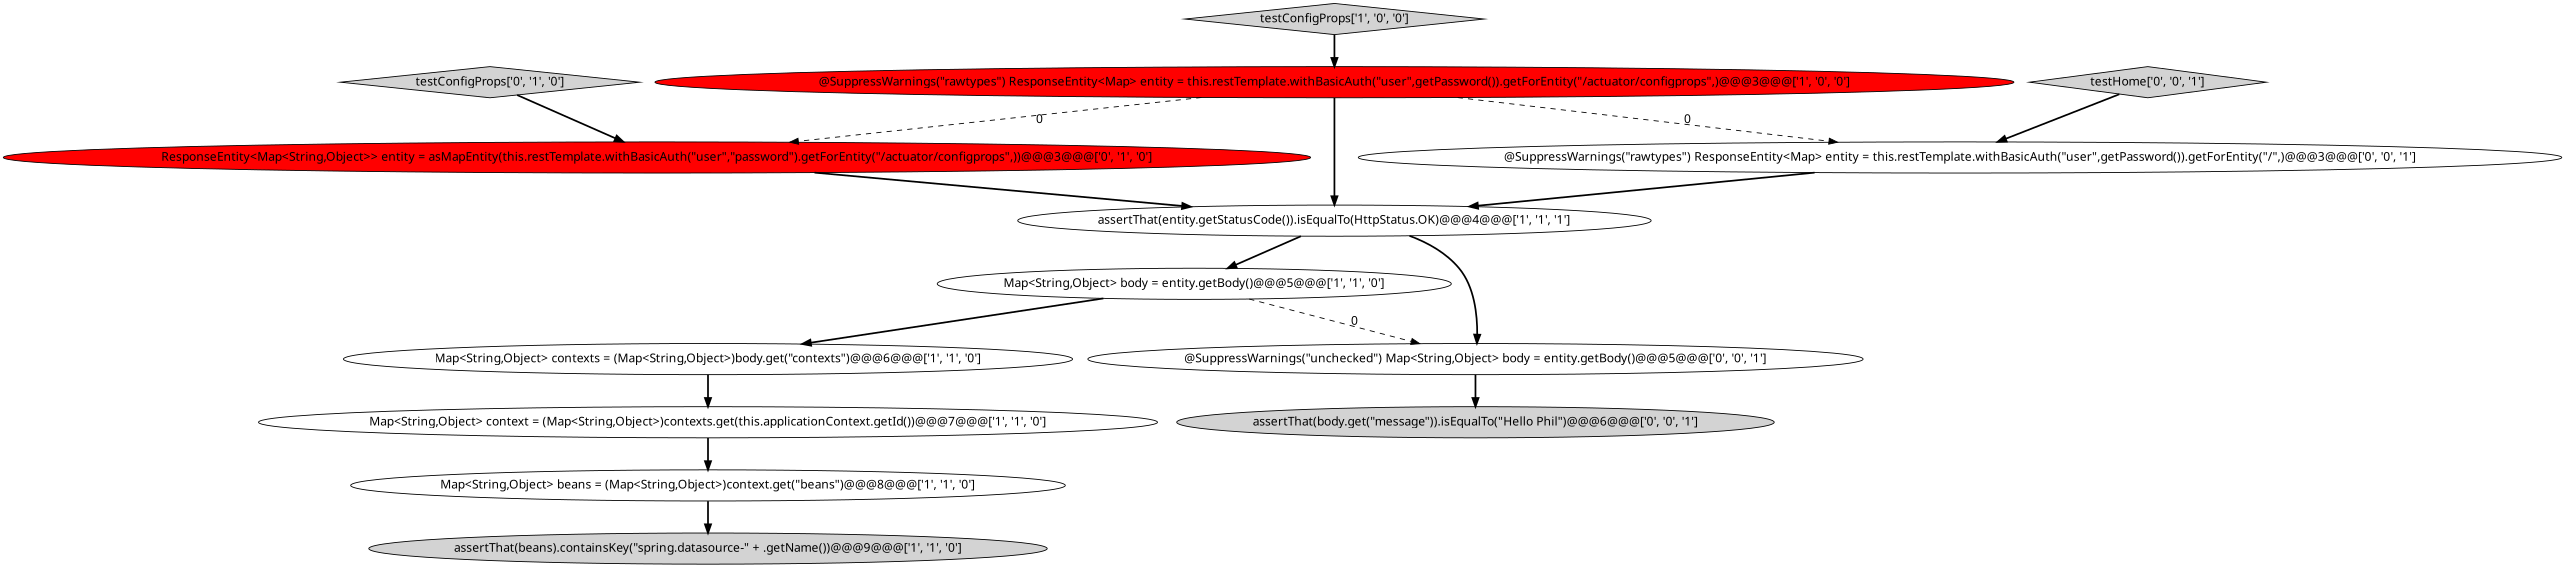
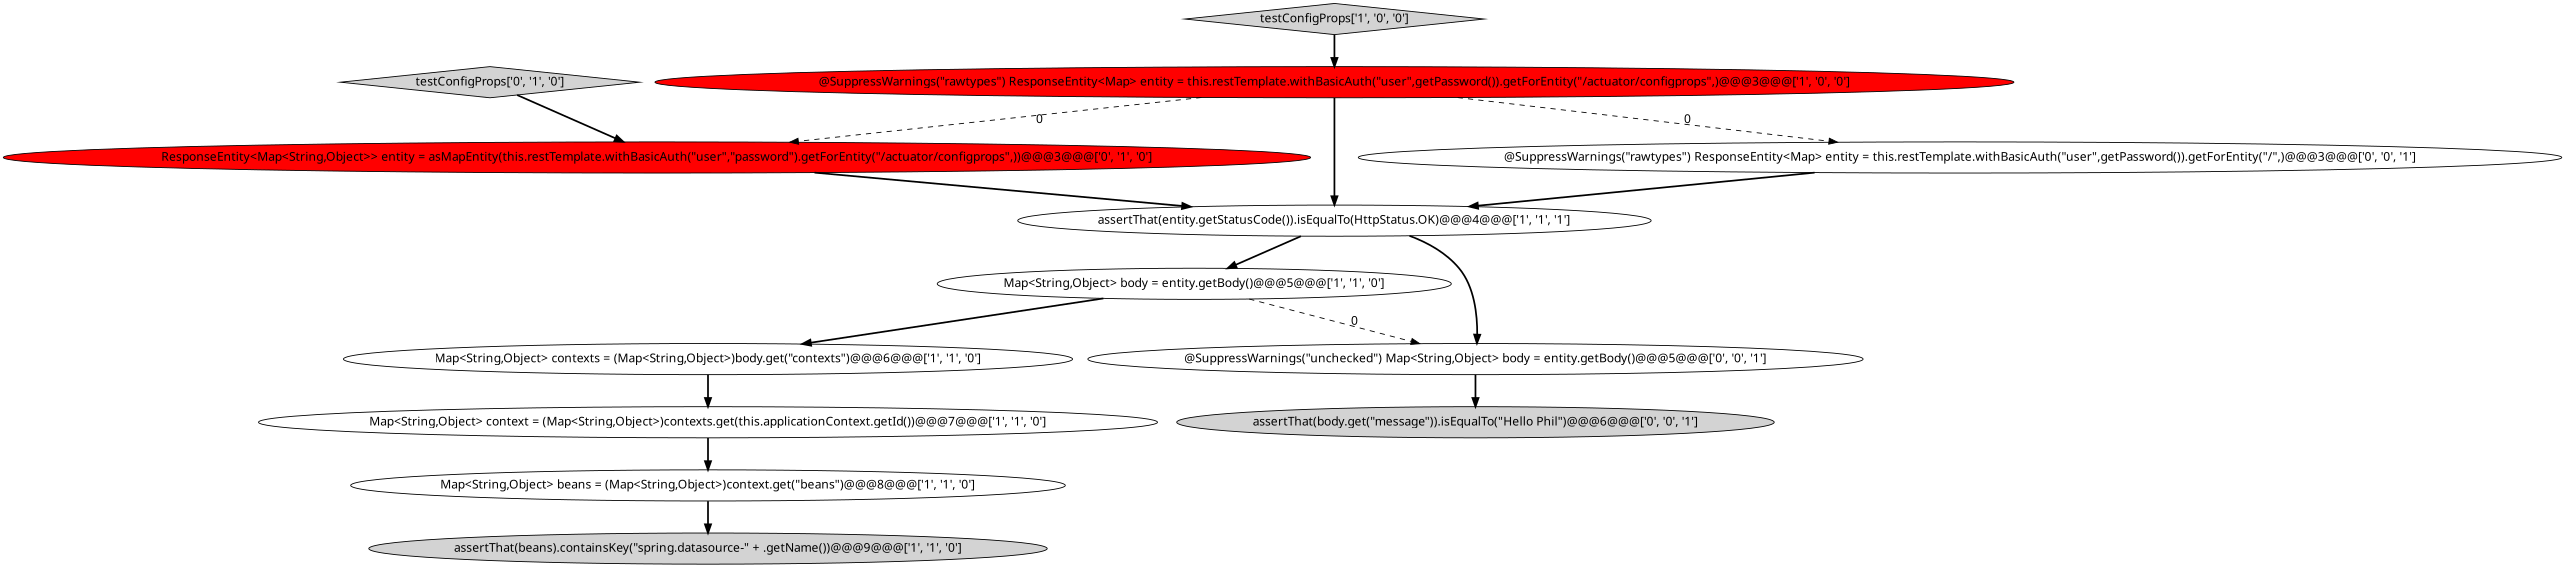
  digraph {
    fontname="Noto Sans"
    node [fillcolor=white shape=ellipse style=filled fontname="Noto Sans"]
    edge [style=bold fontname="Noto Sans"]
    n1 [label="Map<String,Object> body = entity.getBody()@@@5@@@['1', '1', '0']"]
    n2 [label="Map<String,Object> contexts = (Map<String,Object>)body.get(\"contexts\")@@@6@@@['1', '1', '0']"]
    n3 [label="@SuppressWarnings(\"unchecked\") Map<String,Object> body = entity.getBody()@@@5@@@['0', '0', '1']"]
    n4 [fillcolor=lightgray label="assertThat(beans).containsKey(\"spring.datasource-\" + .getName())@@@9@@@['1', '1', '0']"]
    n5 [label="assertThat(entity.getStatusCode()).isEqualTo(HttpStatus.OK)@@@4@@@['1', '1', '1']"]
    n6 [fillcolor=lightgray label="testConfigProps['0', '1', '0']" shape=diamond]
    n7 [fillcolor=red label="ResponseEntity<Map<String,Object>> entity = asMapEntity(this.restTemplate.withBasicAuth(\"user\",\"password\").getForEntity(\"/actuator/configprops\",))@@@3@@@['0', '1', '0']"]
    n8 [label="Map<String,Object> context = (Map<String,Object>)contexts.get(this.applicationContext.getId())@@@7@@@['1', '1', '0']"]
-   n9 [fillcolor=lightgray label="testHome['0', '0', '1']" shape=diamond]
    n10 [label="@SuppressWarnings(\"rawtypes\") ResponseEntity<Map> entity = this.restTemplate.withBasicAuth(\"user\",getPassword()).getForEntity(\"/\",)@@@3@@@['0', '0', '1']"]
    n11 [fillcolor=lightgray label="testConfigProps['1', '0', '0']" shape=diamond]
    n12 [fillcolor=red label="@SuppressWarnings(\"rawtypes\") ResponseEntity<Map> entity = this.restTemplate.withBasicAuth(\"user\",getPassword()).getForEntity(\"/actuator/configprops\",)@@@3@@@['1', '0', '0']"]
    n13 [fillcolor=lightgray label="assertThat(body.get(\"message\")).isEqualTo(\"Hello Phil\")@@@6@@@['0', '0', '1']"]
    n14 [label="Map<String,Object> beans = (Map<String,Object>)context.get(\"beans\")@@@8@@@['1', '1', '0']"]
    n1 -> n2
    n1 -> n3 [label=0 style=dashed]
    n2 -> n8
    n3 -> n13
    n5 -> n1
    n5 -> n3
    n6 -> n7
    n7 -> n5
    n8 -> n14
-   n9 -> n10
    n10 -> n5
    n11 -> n12
    n12 -> n5
    n12 -> n7 [label=0 style=dashed]
    n12 -> n10 [label=0 style=dashed]
    n14 -> n4
  }
